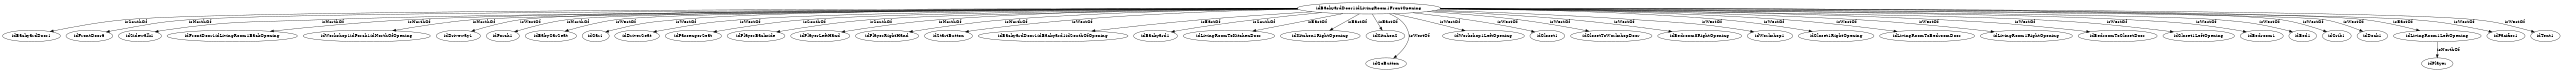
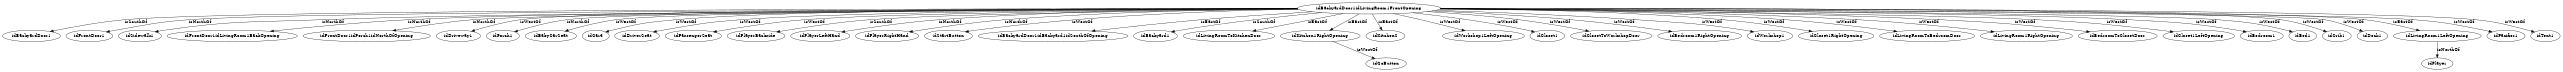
  strict digraph {
    node [node_type=entity_node]
    edge [edge_type=relationship]
    idBackyardDoor1idLivingRoom1FrontOpening
    idBackyardDoor1
-   idFrontDoor1 [label=idFrontDoor6]
+   idFrontDoor1
    idSidewalk1
    idFrontDoor1idLivingRoom1BackOpening
-   idFrontDoor1idPorch1idNorthOfOpening [label=idWorkshop1idPorch1idNorthOfOpening]
+   idFrontDoor1idPorch1idNorthOfOpening
    idDriveway1
    idPorch1
    idBabyCarSeat
-   idCar1
+   idCar1 [label=idCar3]
    idDriverSeat
    idPassengerSeat
    idPlayerBackside
    idPlayerLeftHand
    idPlayerRightHand
    idStartButton
    idBackyardDoor1idBackyard1idSouthOfOpening
    idBackyard1
    idLivingRoomToKitchenDoor
    idKitchen1RightOpening
    n21 [label=idKitchen2]
    idLivingRoom1LeftOpening
    idWorkshop1LeftOpening
    idCloset1
    idClosetToWorkshopDoor
-   idBedroom1RightOpening [label=idBedroom8RightOpening]
+   idBedroom1RightOpening
    idWorkshop1
    idCloset1RightOpening
    idLivingRoomToBedroomDoor
    idLivingRoom1RightOpening
    idBedroomToClosetDoor
    idCloset1LeftOpening
    idBedroom1
    idBed1
    idCrib1
    idDock1
    idGoButton
    idPacifier1
    idTent1
    idPlayer
    idBackyardDoor1idLivingRoom1FrontOpening -> idBackyardDoor1 [label=isSouthOf]
    idBackyardDoor1idLivingRoom1FrontOpening -> idFrontDoor1 [label=isNorthOf]
    idBackyardDoor1idLivingRoom1FrontOpening -> idSidewalk1 [label=isNorthOf]
    idBackyardDoor1idLivingRoom1FrontOpening -> idFrontDoor1idLivingRoom1BackOpening [label=isNorthOf]
    idBackyardDoor1idLivingRoom1FrontOpening -> idFrontDoor1idPorch1idNorthOfOpening [label=isNorthOf]
    idBackyardDoor1idLivingRoom1FrontOpening -> idDriveway1 [label=isWestOf]
    idBackyardDoor1idLivingRoom1FrontOpening -> idPorch1 [label=isNorthOf]
    idBackyardDoor1idLivingRoom1FrontOpening -> idBabyCarSeat [label=isWestOf]
    idBackyardDoor1idLivingRoom1FrontOpening -> idCar1 [label=isWestOf]
    idBackyardDoor1idLivingRoom1FrontOpening -> idDriverSeat [label=isWestOf]
-   idBackyardDoor1idLivingRoom1FrontOpening -> idPassengerSeat [label=isSouthOf]
+   idBackyardDoor1idLivingRoom1FrontOpening -> idPassengerSeat [label=isWestOf]
    idBackyardDoor1idLivingRoom1FrontOpening -> idPlayerBackside [label=isSouthOf]
    idBackyardDoor1idLivingRoom1FrontOpening -> idPlayerLeftHand [label=isNorthOf]
    idBackyardDoor1idLivingRoom1FrontOpening -> idPlayerRightHand [label=isNorthOf]
    idBackyardDoor1idLivingRoom1FrontOpening -> idStartButton [label=isWestOf]
    idBackyardDoor1idLivingRoom1FrontOpening -> idBackyardDoor1idBackyard1idSouthOfOpening [label=isEastOf]
    idBackyardDoor1idLivingRoom1FrontOpening -> idBackyard1 [label=isSouthOf]
    idBackyardDoor1idLivingRoom1FrontOpening -> idLivingRoomToKitchenDoor [label=isEastOf]
    idBackyardDoor1idLivingRoom1FrontOpening -> idKitchen1RightOpening [label=isEastOf]
    idBackyardDoor1idLivingRoom1FrontOpening -> n21 [label=isEastOf]
    idBackyardDoor1idLivingRoom1FrontOpening -> idLivingRoom1LeftOpening [label=isEastOf]
    idBackyardDoor1idLivingRoom1FrontOpening -> idWorkshop1LeftOpening [label=isWestOf]
    idBackyardDoor1idLivingRoom1FrontOpening -> idCloset1 [label=isWestOf]
    idBackyardDoor1idLivingRoom1FrontOpening -> idClosetToWorkshopDoor [label=isWestOf]
    idBackyardDoor1idLivingRoom1FrontOpening -> idBedroom1RightOpening [label=isWestOf]
    idBackyardDoor1idLivingRoom1FrontOpening -> idWorkshop1 [label=isWestOf]
    idBackyardDoor1idLivingRoom1FrontOpening -> idCloset1RightOpening [label=isWestOf]
    idBackyardDoor1idLivingRoom1FrontOpening -> idLivingRoomToBedroomDoor [label=isWestOf]
    idBackyardDoor1idLivingRoom1FrontOpening -> idLivingRoom1RightOpening [label=isWestOf]
    idBackyardDoor1idLivingRoom1FrontOpening -> idBedroomToClosetDoor [label=isWestOf]
    idBackyardDoor1idLivingRoom1FrontOpening -> idCloset1LeftOpening [label=isWestOf]
    idBackyardDoor1idLivingRoom1FrontOpening -> idBedroom1 [label=isWestOf]
    idBackyardDoor1idLivingRoom1FrontOpening -> idBed1 [label=isWestOf]
    idBackyardDoor1idLivingRoom1FrontOpening -> idCrib1 [label=isWestOf]
    idBackyardDoor1idLivingRoom1FrontOpening -> idDock1 [label=isWestOf]
-   idBackyardDoor1idLivingRoom1FrontOpening -> idGoButton [label=isWestOf]
+   idKitchen1RightOpening -> idGoButton [label=isWestOf]
    idBackyardDoor1idLivingRoom1FrontOpening -> idPacifier1 [label=isWestOf]
    idBackyardDoor1idLivingRoom1FrontOpening -> idTent1 [label=isWestOf]
    idLivingRoom1LeftOpening -> idPlayer [label=isNorthOf]
  }
